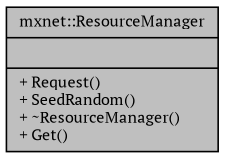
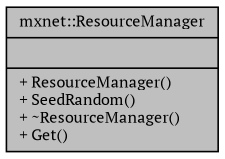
  digraph {
    fontname="PT Serif"
-   n1 [color=black fillcolor=grey75 fontcolor=black fontname="PT Serif" fontsize=10 height=0.2 label="{mxnet::ResourceManager\n||+ Request()\l+ SeedRandom()\l+ ~ResourceManager()\l+ Get()\l}" shape=record style=filled width=0.4]
+   n1 [color=black fillcolor=grey75 fontcolor=black fontname="PT Serif" fontsize=10 height=0.2 label="{mxnet::ResourceManager\n||+ ResourceManager()\l+ SeedRandom()\l+ ~ResourceManager()\l+ Get()\l}" shape=record style=filled width=0.4]
  }
